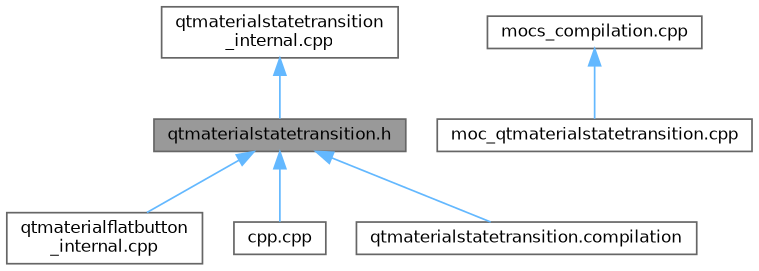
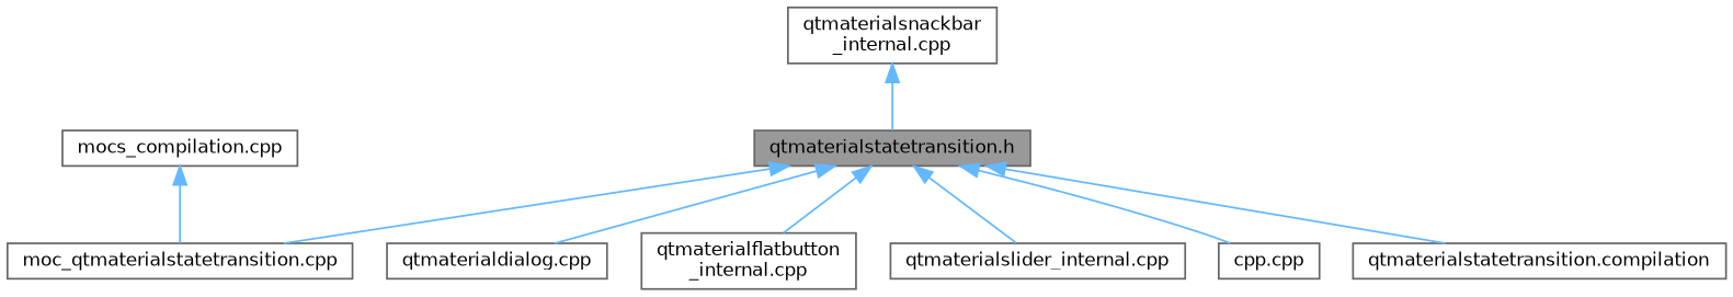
  digraph {
    node [color=grey40 fillcolor=white fontname=Helvetica fontsize=10 shape=box style=filled]
    edge [color=steelblue1 dir=back fontname=Helvetica fontsize=10 labelfontname=Helvetica labelfontsize=10 style=solid]
    n1 [color=gray40 fillcolor=grey60 fontcolor=black height=0.2 label="qtmaterialstatetransition.h" width=0.4]
    n2 [height=0.2 label="moc_qtmaterialstatetransition.cpp" width=0.4]
+   n3 [height=0.2 label="qtmaterialdialog.cpp" width=0.4]
    n4 [height=0.2 label="qtmaterialflatbutton\l_internal.cpp" width=0.4]
+   n5 [height=0.2 label="qtmaterialslider_internal.cpp" width=0.4]
    n6 [height=0.2 label="cpp.cpp" width=0.4]
    n7 [height=0.2 label="qtmaterialstatetransition.compilation" width=0.4]
-   n8 [height=0.2 label="qtmaterialstatetransition\l_internal.cpp" width=0.4]
+   n8 [height=0.2 label="qtmaterialsnackbar\l_internal.cpp" width=0.4]
    n9 [height=0.2 label="mocs_compilation.cpp" width=0.4]
+   n1 -> n2
+   n1 -> n3
    n1 -> n4
+   n1 -> n5
    n1 -> n6
    n1 -> n7
    n8 -> n1
    n9 -> n2
  }
